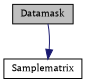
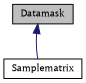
  digraph {
    fontname="PT Serif"
    node [color=black fontname="PT Serif" fontsize=10 shape=record style=filled]
    n1 [fillcolor=grey75 fontcolor=black height=0.2 label=Datamask width=0.4]
    n2 [fillcolor=white height=0.2 label=Samplematrix width=0.4]
-   n2 -> n1 [color=midnightblue dir=back fontname="PT Serif" fontsize=10 labelfontname=Helvetica labelfontsize=10 style=solid]
+   n1 -> n2 [color=midnightblue dir=back fontname="PT Serif" fontsize=10 labelfontname=Helvetica labelfontsize=10 style=solid]
  }
